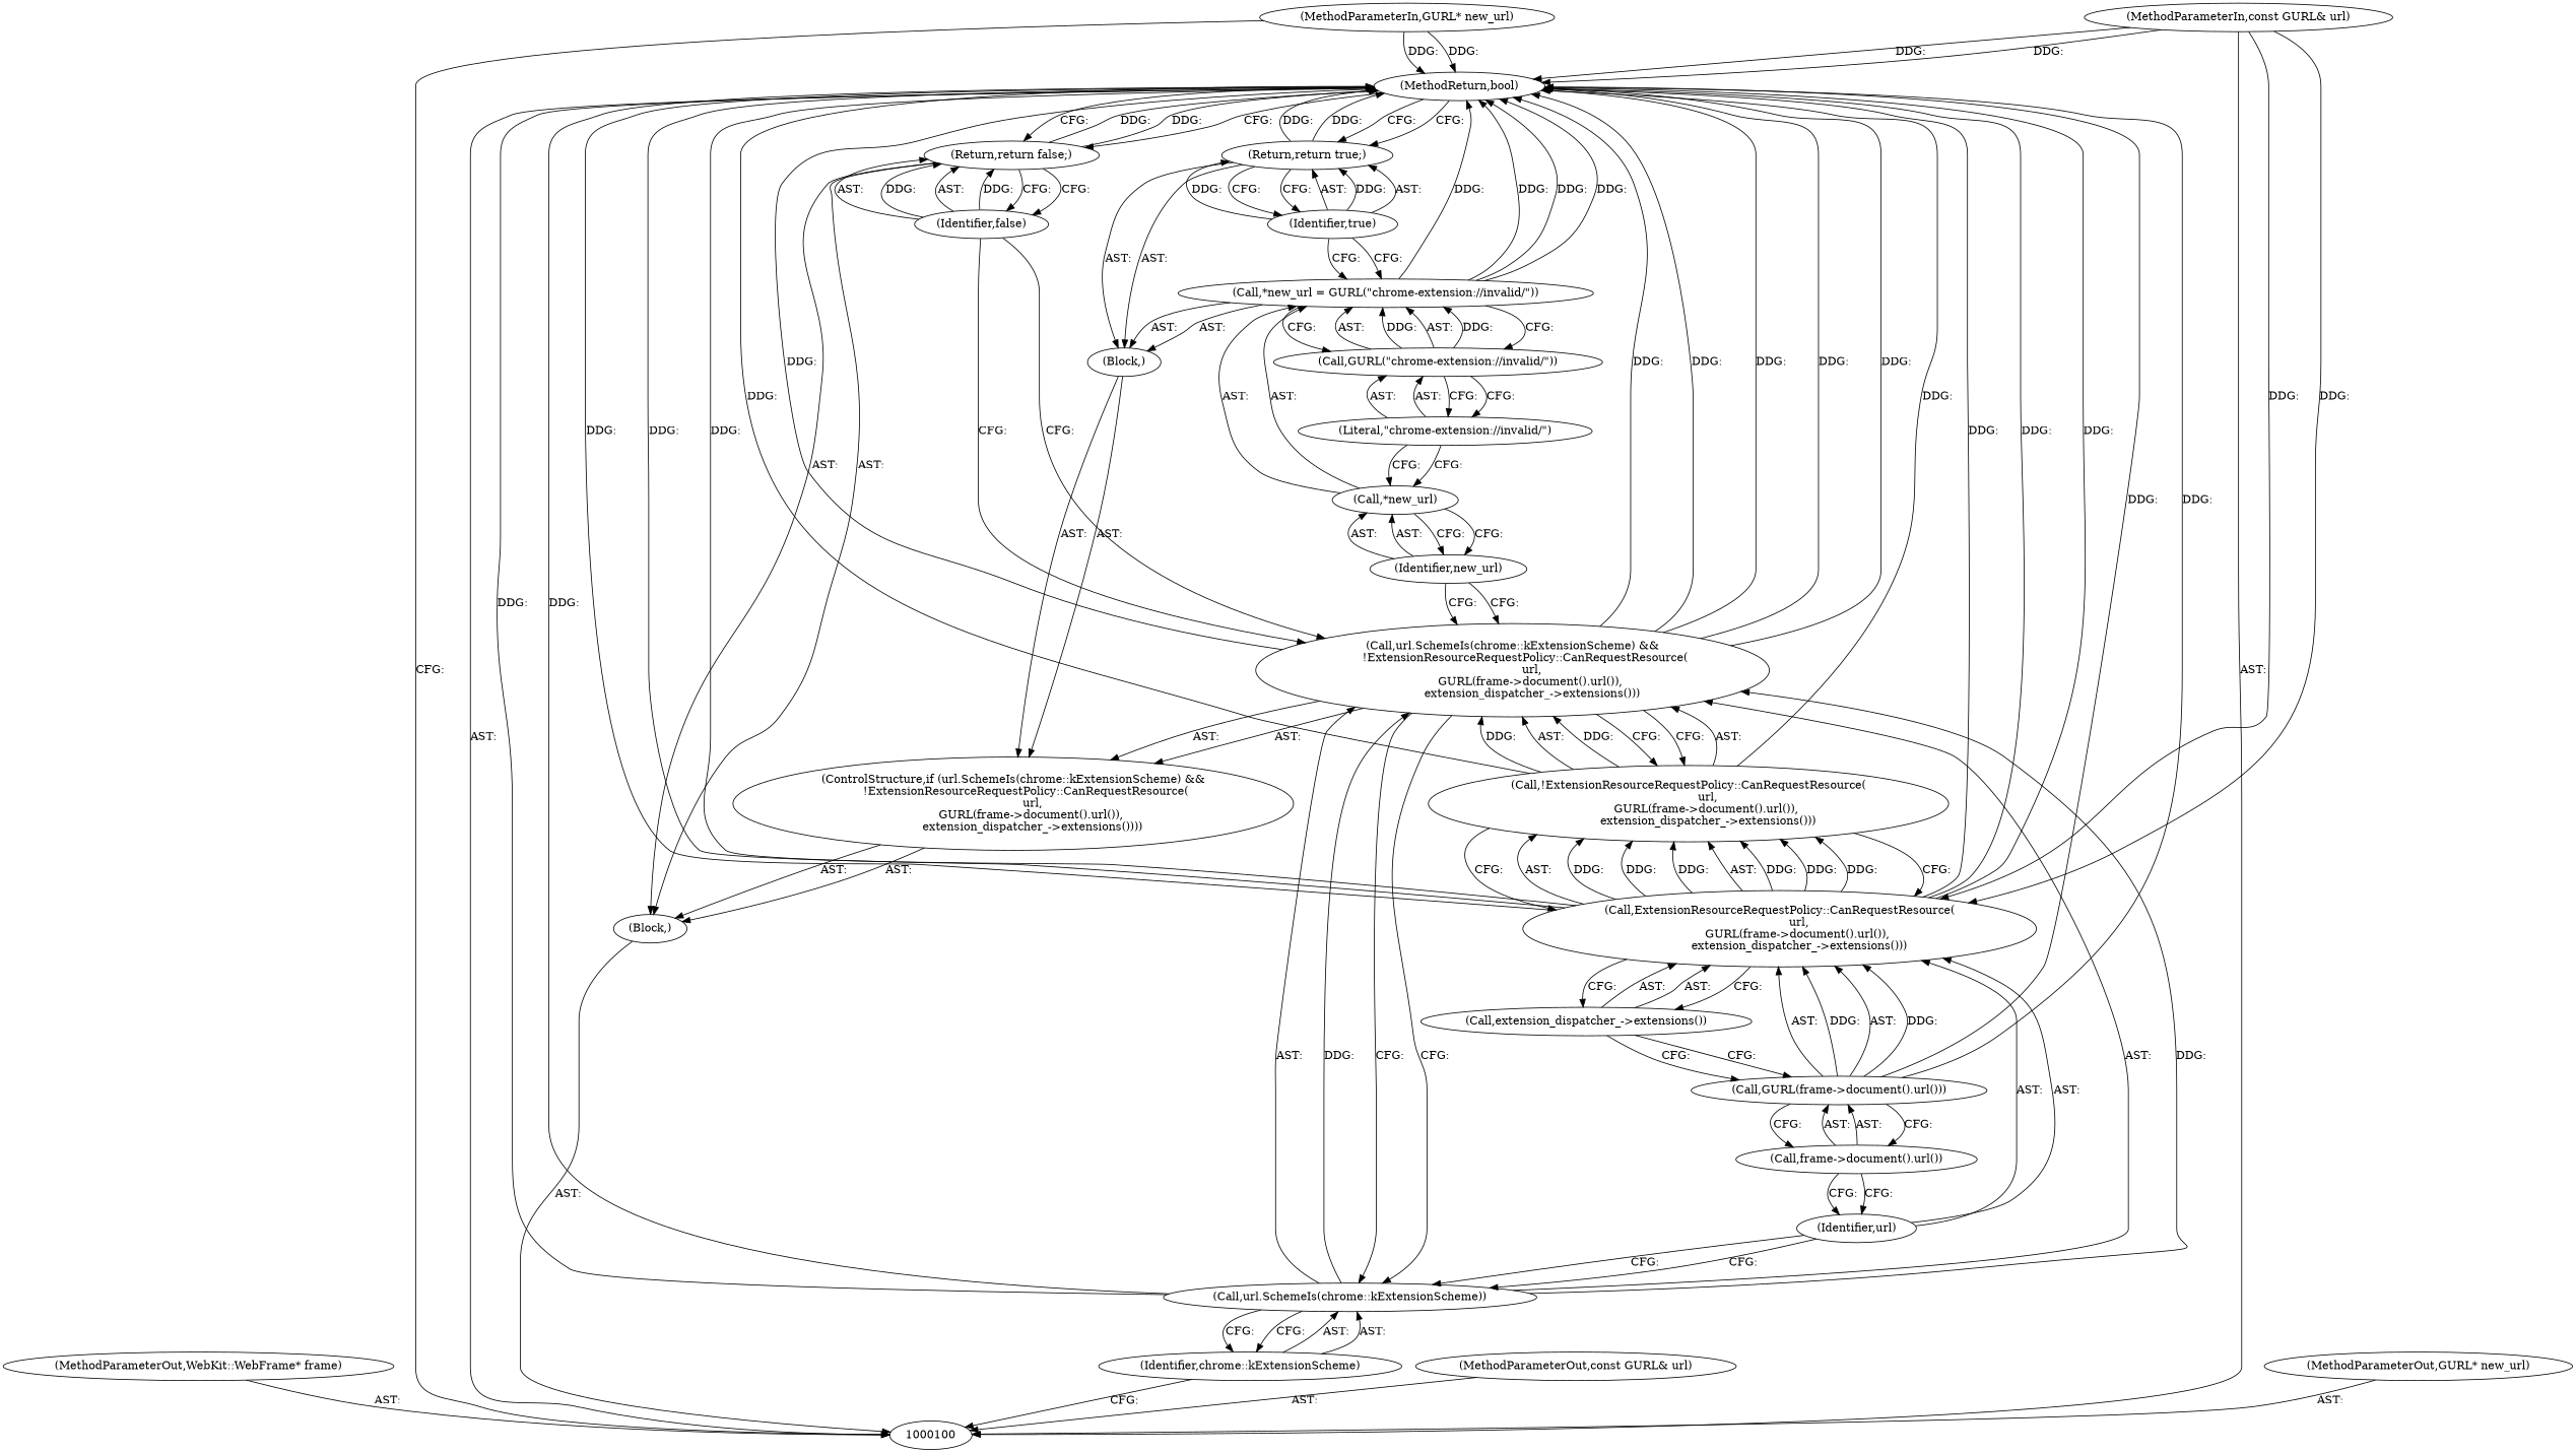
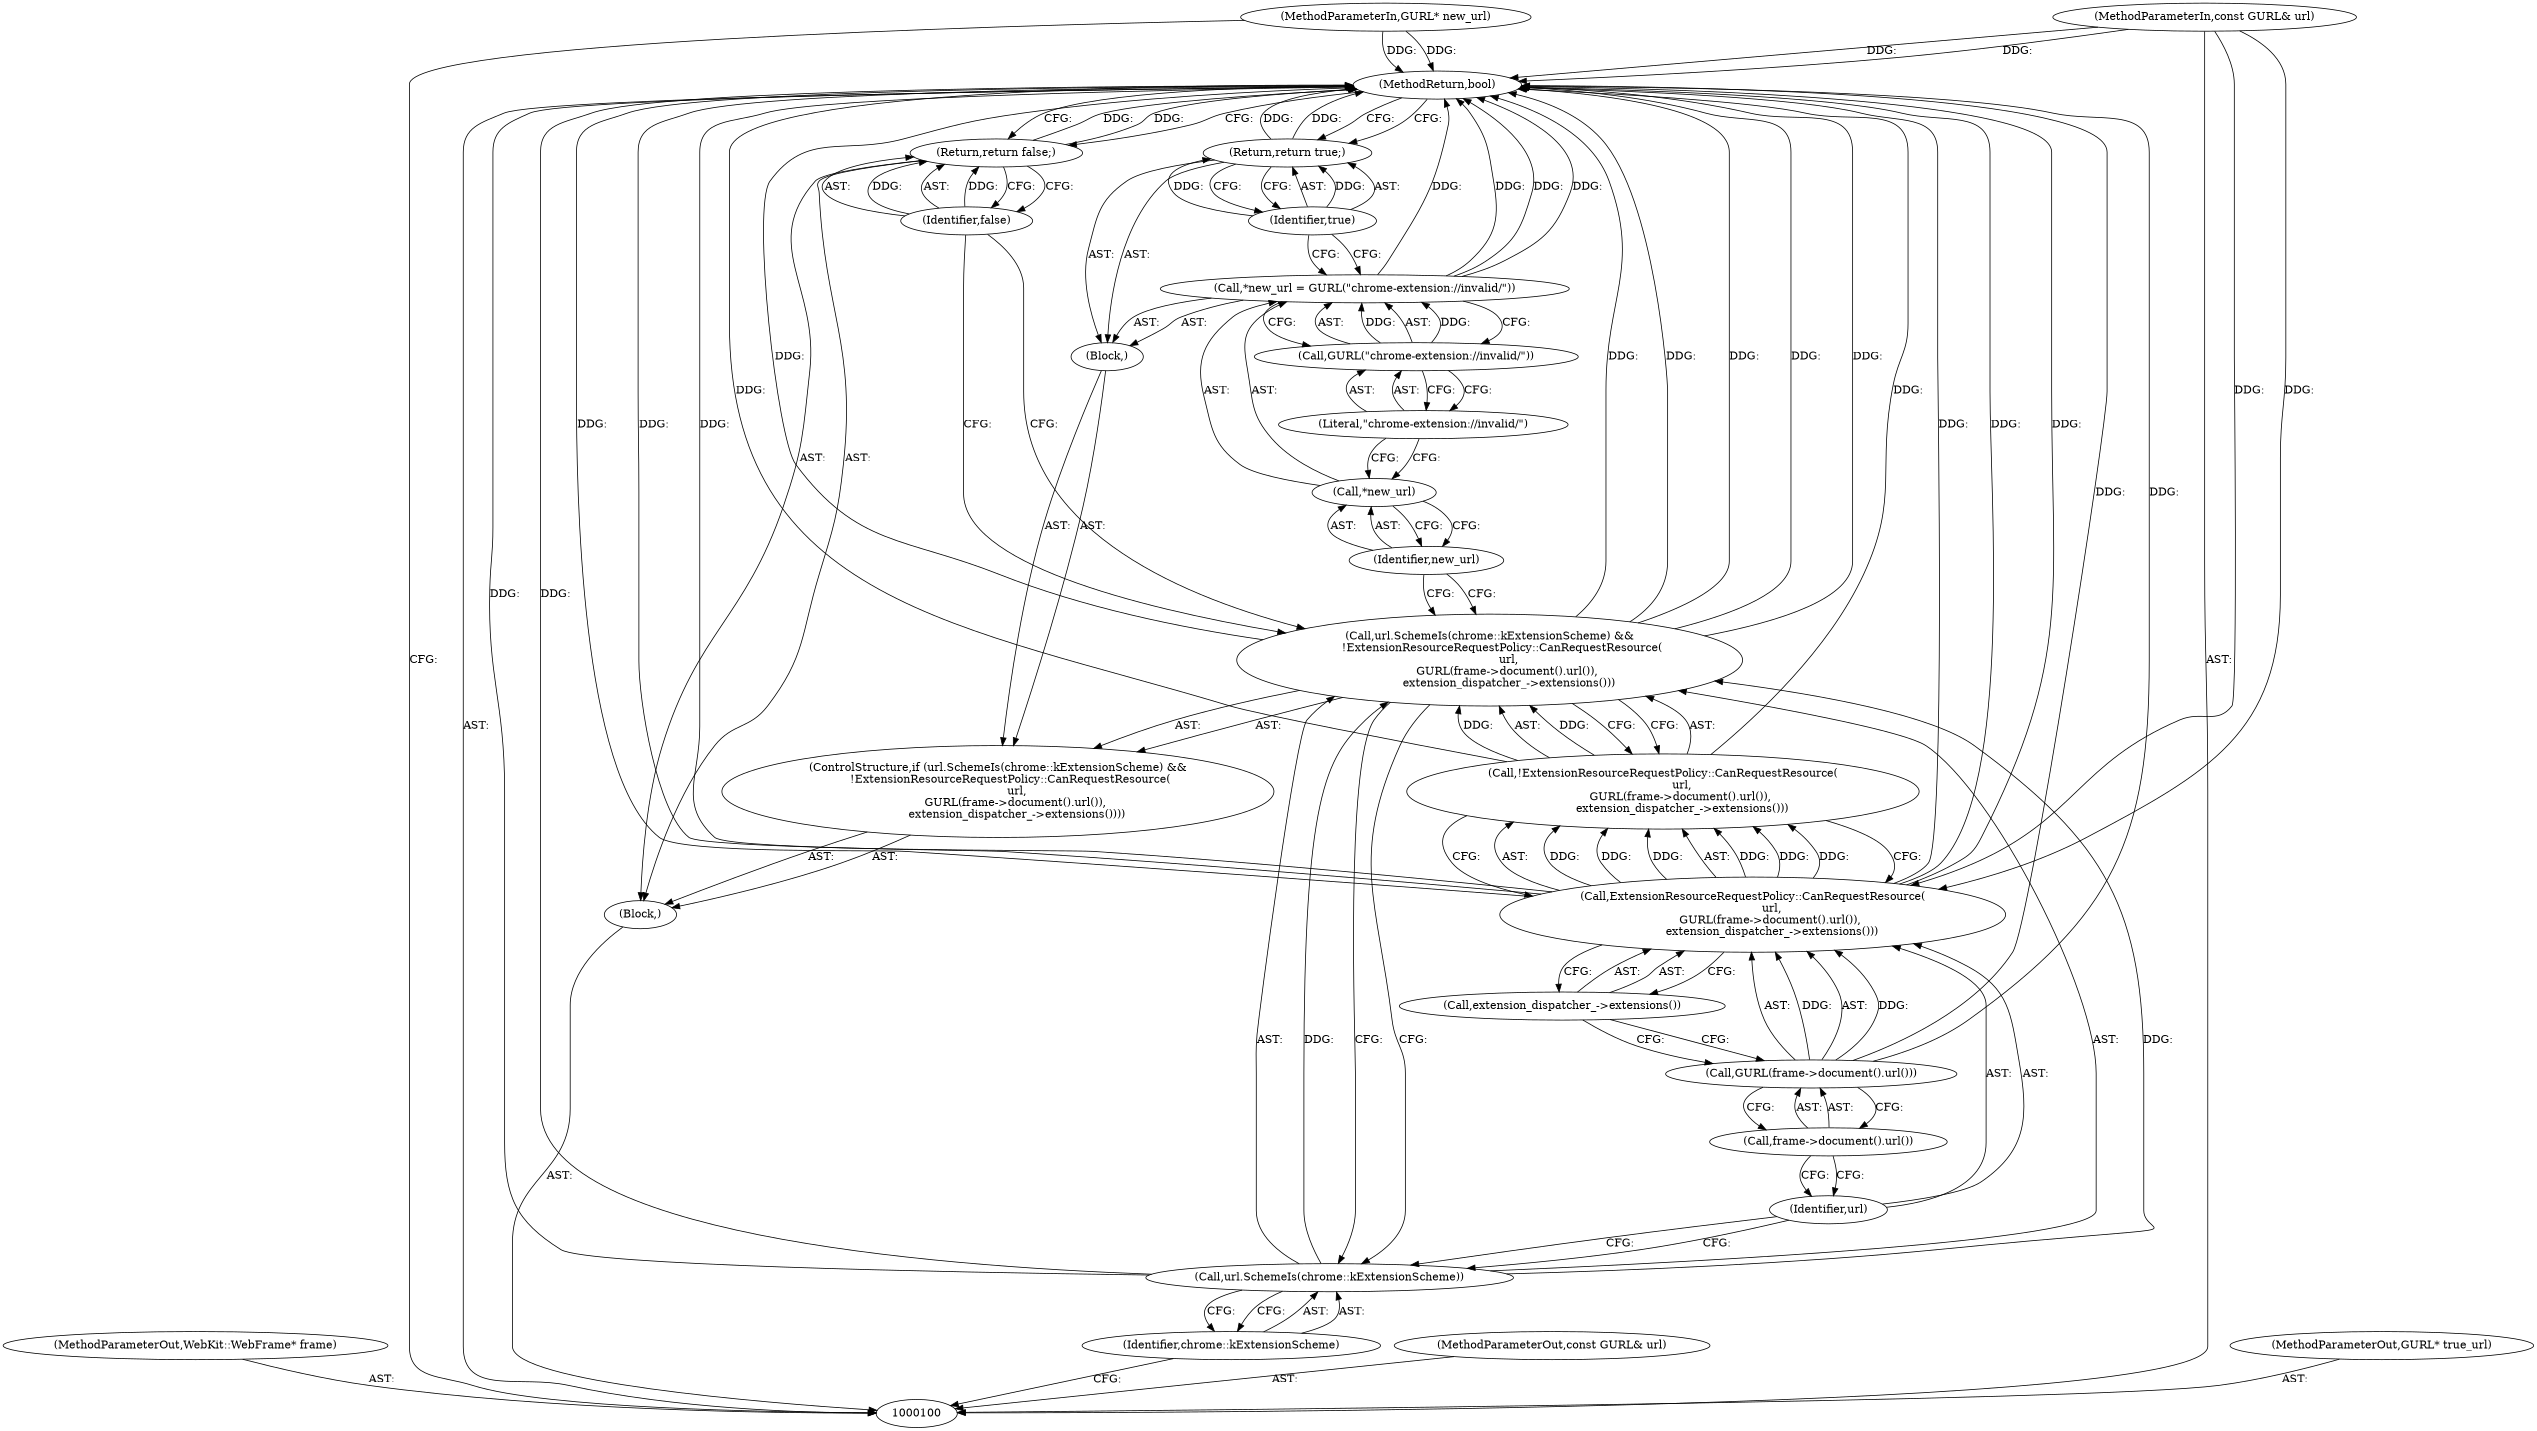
  digraph {
    n1 [label="(MethodReturn,bool)"]
    n2 [label="(Return,return true;)"]
    n3 [label="(Return,return false;)"]
    1000100
    n5 [label="(Identifier,true)"]
    n6 [label="(Block,)"]
    n7 [label="(Identifier,false)"]
    n8 [label="(Block,)"]
    n9 [label="(MethodParameterOut,WebKit::WebFrame* frame)"]
    n10 [label="(Call,*new_url = GURL(\"chrome-extension://invalid/\"))"]
    n11 [label="(Call,GURL(\"chrome-extension://invalid/\"))"]
    n12 [label="(ControlStructure,if (url.SchemeIs(chrome::kExtensionScheme) &&\n       !ExtensionResourceRequestPolicy::CanRequestResource(\n           url,\n          GURL(frame->document().url()),\n           extension_dispatcher_->extensions())))"]
    n13 [label="(Call,url.SchemeIs(chrome::kExtensionScheme) &&\n       !ExtensionResourceRequestPolicy::CanRequestResource(\n           url,\n          GURL(frame->document().url()),\n           extension_dispatcher_->extensions()))"]
    n14 [label="(Call,url.SchemeIs(chrome::kExtensionScheme))"]
    n15 [label="(Call,!ExtensionResourceRequestPolicy::CanRequestResource(\n           url,\n          GURL(frame->document().url()),\n           extension_dispatcher_->extensions()))"]
    n16 [label="(MethodParameterIn,const GURL& url)"]
    n17 [label="(Call,ExtensionResourceRequestPolicy::CanRequestResource(\n           url,\n          GURL(frame->document().url()),\n           extension_dispatcher_->extensions()))"]
    n18 [label="(Call,extension_dispatcher_->extensions())"]
    n19 [label="(MethodParameterOut,const GURL& url)"]
    n20 [label="(MethodParameterIn,GURL* new_url)"]
-   n21 [label="(MethodParameterOut,GURL* new_url)"]
+   n21 [label="(MethodParameterOut,GURL* true_url)"]
    n22 [label="(Identifier,chrome::kExtensionScheme)"]
    n23 [label="(Call,GURL(frame->document().url()))"]
    n24 [label="(Identifier,url)"]
    n25 [label="(Call,frame->document().url())"]
    n26 [label="(Literal,\"chrome-extension://invalid/\")"]
    n27 [label="(Call,*new_url)"]
    n28 [label="(Identifier,new_url)"]
    n1 -> n2 [label="CFG: "]
    n1 -> n2 [label="CFG: "]
    n1 -> n3 [label="CFG: "]
    n1 -> n3 [label="CFG: "]
    n1 -> 1000100 [label="AST: "]
    n2 -> n1 [label="DDG: "]
    n2 -> n1 [label="DDG: "]
    n2 -> n5 [label="CFG: "]
    n2 -> n5 [label="CFG: "]
    n2 -> n6 [label="AST: "]
    n2 -> n6 [label="AST: "]
    n3 -> n1 [label="DDG: "]
    n3 -> n1 [label="DDG: "]
    n3 -> n7 [label="CFG: "]
    n3 -> n7 [label="CFG: "]
    n3 -> n8 [label="AST: "]
    n3 -> n8 [label="AST: "]
    n5 -> n2 [label="AST: "]
    n5 -> n2 [label="DDG: "]
    n5 -> n2 [label="AST: "]
    n5 -> n2 [label="DDG: "]
    n5 -> n10 [label="CFG: "]
    n5 -> n10 [label="CFG: "]
    n6 -> n12 [label="AST: "]
    n6 -> n12 [label="AST: "]
    n7 -> n3 [label="AST: "]
    n7 -> n3 [label="DDG: "]
    n7 -> n3 [label="AST: "]
    n7 -> n3 [label="DDG: "]
    n7 -> n13 [label="CFG: "]
    n7 -> n13 [label="CFG: "]
    n8 -> 1000100 [label="AST: "]
    n9 -> 1000100 [label="AST: "]
    n10 -> n1 [label="DDG: "]
    n10 -> n1 [label="DDG: "]
    n10 -> n1 [label="DDG: "]
    n10 -> n1 [label="DDG: "]
    n10 -> n6 [label="AST: "]
    n10 -> n6 [label="AST: "]
    n10 -> n11 [label="CFG: "]
    n10 -> n11 [label="CFG: "]
    n11 -> n10 [label="AST: "]
    n11 -> n10 [label="DDG: "]
    n11 -> n10 [label="AST: "]
    n11 -> n10 [label="DDG: "]
    n11 -> n26 [label="CFG: "]
    n11 -> n26 [label="CFG: "]
    n12 -> n8 [label="AST: "]
    n12 -> n8 [label="AST: "]
    n13 -> n1 [label="DDG: "]
    n13 -> n1 [label="DDG: "]
    n13 -> n1 [label="DDG: "]
    n13 -> n1 [label="DDG: "]
    n13 -> n1 [label="DDG: "]
    n13 -> n1 [label="DDG: "]
    n13 -> n12 [label="AST: "]
    n13 -> n12 [label="AST: "]
    n13 -> n14 [label="CFG: "]
    n13 -> n14 [label="CFG: "]
    n13 -> n15 [label="CFG: "]
    n13 -> n15 [label="CFG: "]
    n14 -> n1 [label="DDG: "]
    n14 -> n1 [label="DDG: "]
    n14 -> n13 [label="AST: "]
    n14 -> n13 [label="DDG: "]
    n14 -> n13 [label="AST: "]
    n14 -> n13 [label="DDG: "]
    n14 -> n22 [label="CFG: "]
    n14 -> n22 [label="CFG: "]
    n15 -> n1 [label="DDG: "]
    n15 -> n1 [label="DDG: "]
    n15 -> n13 [label="AST: "]
    n15 -> n13 [label="DDG: "]
    n15 -> n13 [label="AST: "]
    n15 -> n13 [label="DDG: "]
    n15 -> n17 [label="CFG: "]
    n15 -> n17 [label="CFG: "]
    n16 -> n1 [label="DDG: "]
    n16 -> n1 [label="DDG: "]
    n16 -> 1000100 [label="AST: "]
    n16 -> n17 [label="DDG: "]
    n16 -> n17 [label="DDG: "]
    n17 -> n1 [label="DDG: "]
    n17 -> n1 [label="DDG: "]
    n17 -> n1 [label="DDG: "]
    n17 -> n1 [label="DDG: "]
    n17 -> n1 [label="DDG: "]
    n17 -> n1 [label="DDG: "]
    n17 -> n15 [label="AST: "]
    n17 -> n15 [label="DDG: "]
    n17 -> n15 [label="DDG: "]
    n17 -> n15 [label="DDG: "]
    n17 -> n15 [label="AST: "]
    n17 -> n15 [label="DDG: "]
    n17 -> n15 [label="DDG: "]
    n17 -> n15 [label="DDG: "]
    n17 -> n18 [label="CFG: "]
    n17 -> n18 [label="CFG: "]
    n18 -> n17 [label="AST: "]
    n18 -> n17 [label="AST: "]
    n18 -> n23 [label="CFG: "]
    n18 -> n23 [label="CFG: "]
    n19 -> 1000100 [label="AST: "]
    n20 -> n1 [label="DDG: "]
    n20 -> n1 [label="DDG: "]
    n20 -> 1000100 [label="CFG: "]
    n21 -> 1000100 [label="AST: "]
    n22 -> 1000100 [label="CFG: "]
    n22 -> n14 [label="AST: "]
    n22 -> n14 [label="AST: "]
    n23 -> n1 [label="DDG: "]
    n23 -> n1 [label="DDG: "]
    n23 -> n17 [label="AST: "]
    n23 -> n17 [label="DDG: "]
    n23 -> n17 [label="AST: "]
    n23 -> n17 [label="DDG: "]
    n23 -> n25 [label="CFG: "]
    n23 -> n25 [label="CFG: "]
    n24 -> n14 [label="CFG: "]
    n24 -> n14 [label="CFG: "]
    n24 -> n17 [label="AST: "]
    n24 -> n17 [label="AST: "]
    n25 -> n23 [label="AST: "]
    n25 -> n23 [label="AST: "]
    n25 -> n24 [label="CFG: "]
    n25 -> n24 [label="CFG: "]
    n26 -> n11 [label="AST: "]
    n26 -> n11 [label="AST: "]
    n26 -> n27 [label="CFG: "]
    n26 -> n27 [label="CFG: "]
    n27 -> n10 [label="AST: "]
    n27 -> n10 [label="AST: "]
    n27 -> n28 [label="CFG: "]
    n27 -> n28 [label="CFG: "]
    n28 -> n13 [label="CFG: "]
    n28 -> n13 [label="CFG: "]
    n28 -> n27 [label="AST: "]
    n28 -> n27 [label="AST: "]
  }
